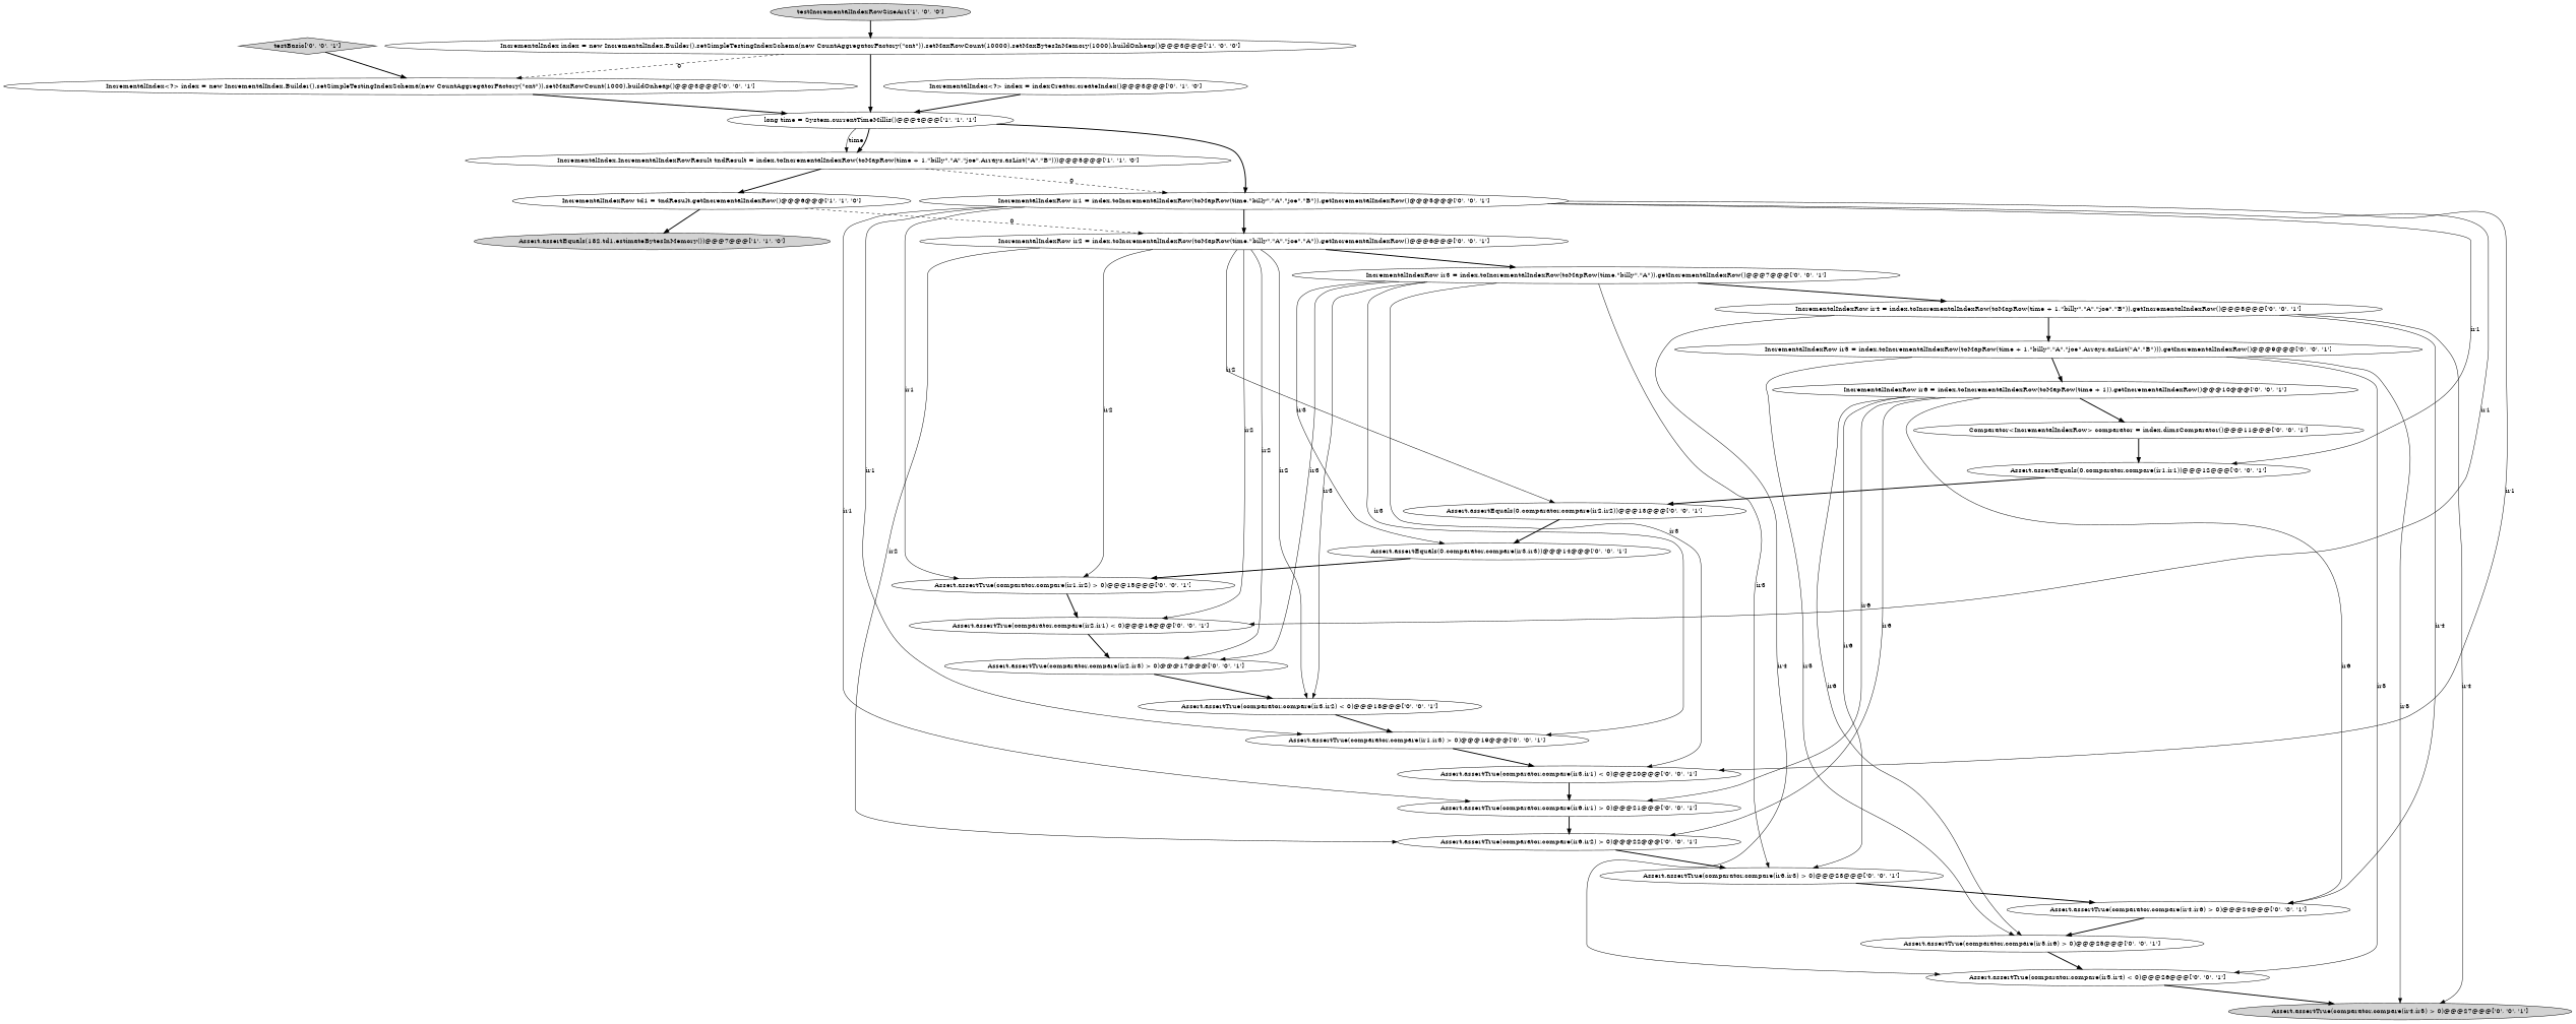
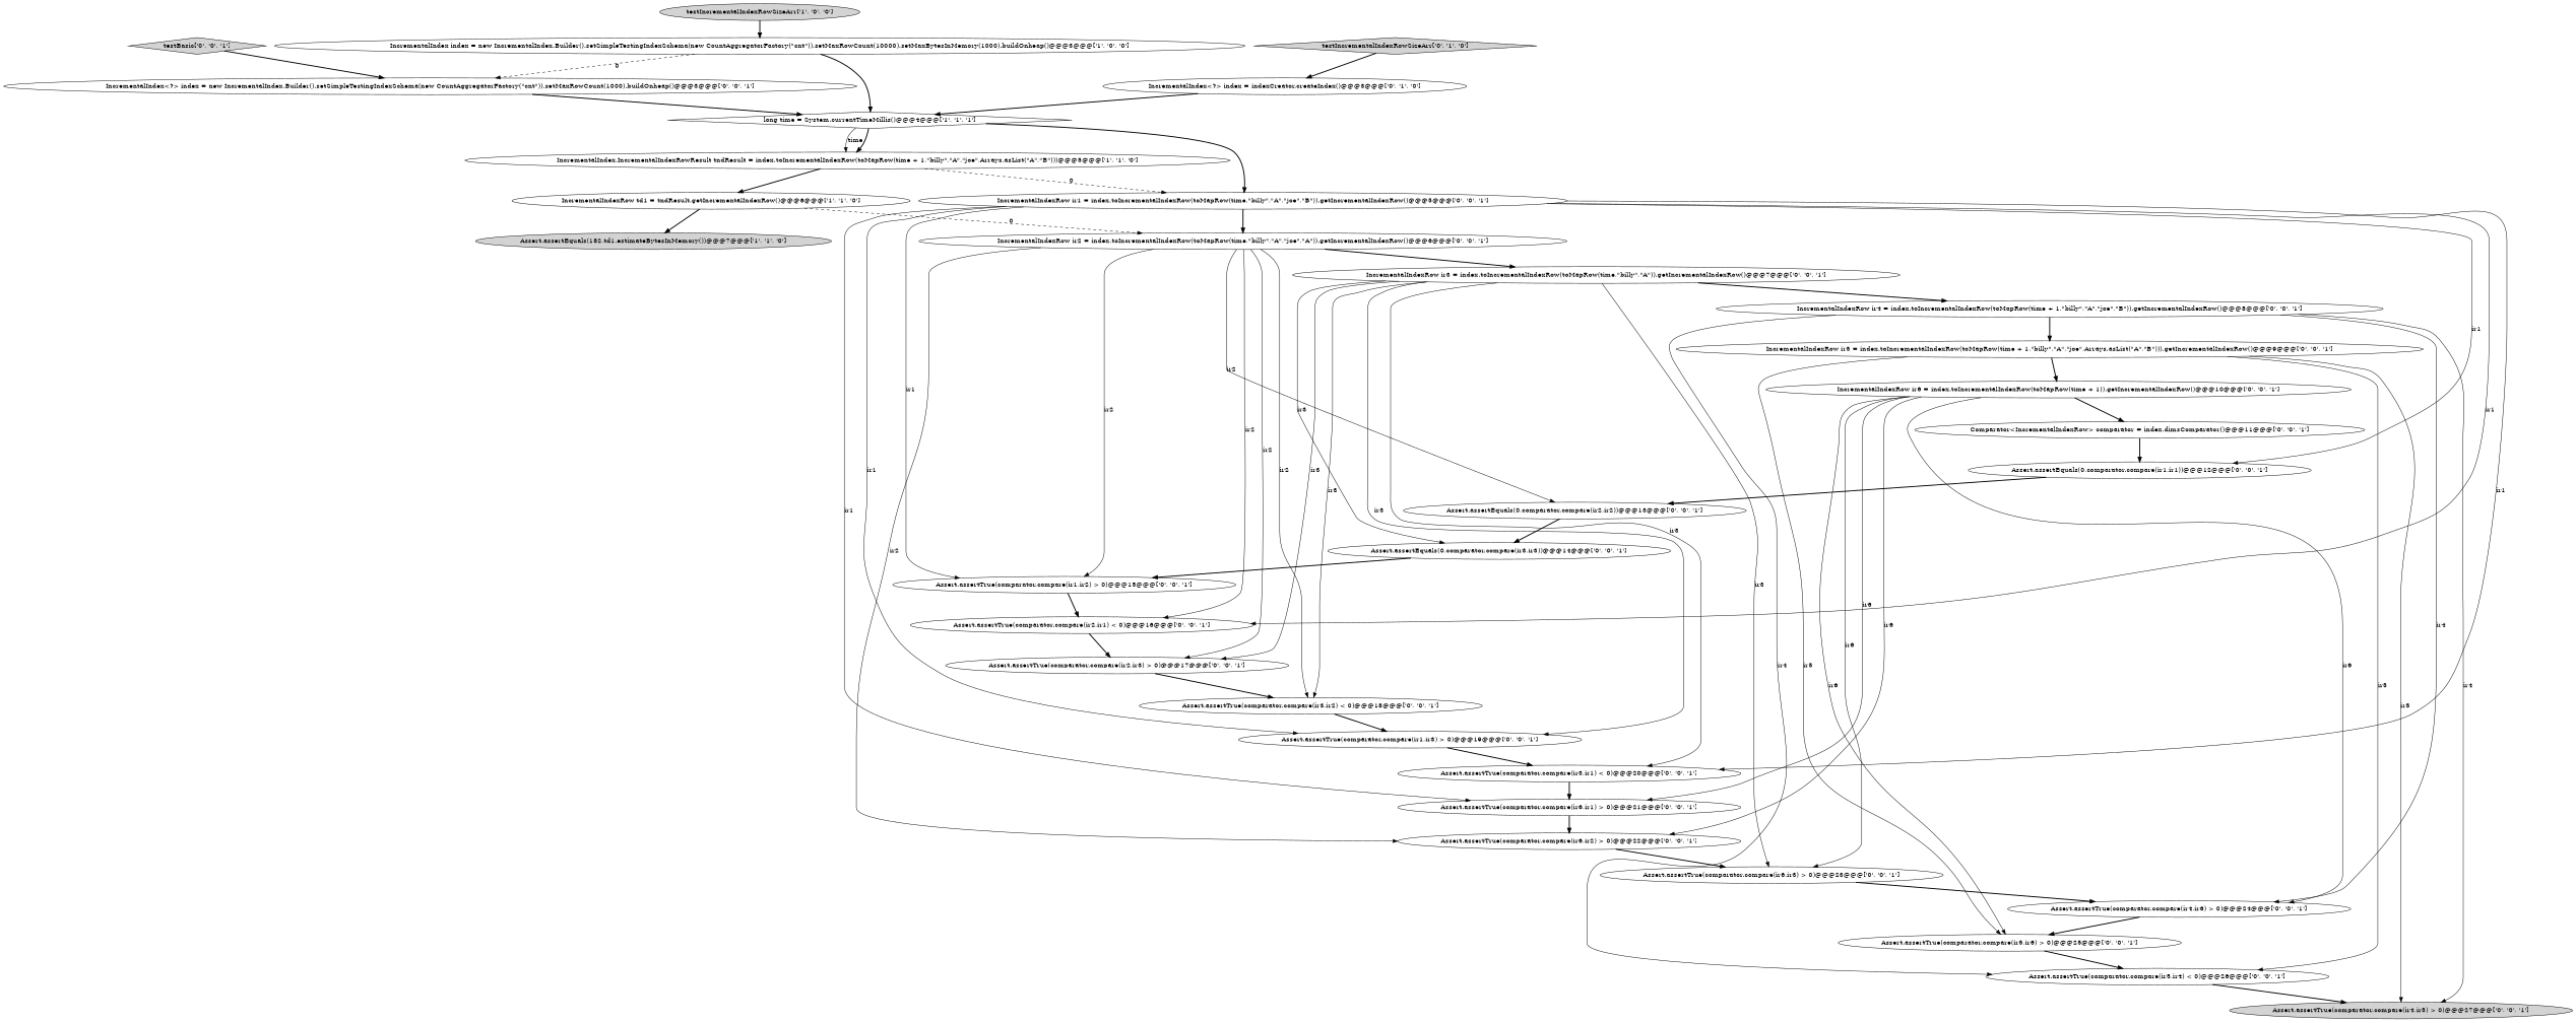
  digraph {
    node [fillcolor=white shape=ellipse style=filled]
    edge [style=bold]
    n1 [label="Assert.assertTrue(comparator.compare(ir3,ir2) < 0)@@@18@@@['0', '0', '1']"]
    n2 [label="Assert.assertTrue(comparator.compare(ir1,ir3) > 0)@@@19@@@['0', '0', '1']"]
    n3 [label="Assert.assertTrue(comparator.compare(ir3,ir1) < 0)@@@20@@@['0', '0', '1']"]
    n4 [label="Assert.assertEquals(0,comparator.compare(ir3,ir3))@@@14@@@['0', '0', '1']"]
    n5 [label="Assert.assertTrue(comparator.compare(ir1,ir2) > 0)@@@15@@@['0', '0', '1']"]
    n6 [label="Assert.assertTrue(comparator.compare(ir2,ir1) < 0)@@@16@@@['0', '0', '1']"]
    n7 [label="Assert.assertTrue(comparator.compare(ir5,ir6) > 0)@@@25@@@['0', '0', '1']"]
    n8 [label="Assert.assertTrue(comparator.compare(ir5,ir4) < 0)@@@26@@@['0', '0', '1']"]
    n9 [fillcolor=lightgray label="Assert.assertTrue(comparator.compare(ir4,ir5) > 0)@@@27@@@['0', '0', '1']"]
    n10 [label="IncrementalIndex.IncrementalIndexRowResult tndResult = index.toIncrementalIndexRow(toMapRow(time + 1,\"billy\",\"A\",\"joe\",Arrays.asList(\"A\",\"B\")))@@@5@@@['1', '1', '0']"]
    n11 [label="IncrementalIndexRow td1 = tndResult.getIncrementalIndexRow()@@@6@@@['1', '1', '0']"]
    n12 [label="IncrementalIndexRow ir1 = index.toIncrementalIndexRow(toMapRow(time,\"billy\",\"A\",\"joe\",\"B\")).getIncrementalIndexRow()@@@5@@@['0', '0', '1']"]
    n13 [fillcolor=lightgray label="Assert.assertEquals(182,td1.estimateBytesInMemory())@@@7@@@['1', '1', '0']"]
    n14 [label="IncrementalIndexRow ir2 = index.toIncrementalIndexRow(toMapRow(time,\"billy\",\"A\",\"joe\",\"A\")).getIncrementalIndexRow()@@@6@@@['0', '0', '1']"]
    n15 [label="Assert.assertTrue(comparator.compare(ir6,ir1) > 0)@@@21@@@['0', '0', '1']"]
    n16 [label="Assert.assertEquals(0,comparator.compare(ir1,ir1))@@@12@@@['0', '0', '1']"]
    n17 [label="Assert.assertTrue(comparator.compare(ir6,ir2) > 0)@@@22@@@['0', '0', '1']"]
    n18 [label="Assert.assertTrue(comparator.compare(ir6,ir3) > 0)@@@23@@@['0', '0', '1']"]
    n19 [label="IncrementalIndexRow ir5 = index.toIncrementalIndexRow(toMapRow(time + 1,\"billy\",\"A\",\"joe\",Arrays.asList(\"A\",\"B\"))).getIncrementalIndexRow()@@@9@@@['0', '0', '1']"]
    n20 [label="IncrementalIndexRow ir6 = index.toIncrementalIndexRow(toMapRow(time + 1)).getIncrementalIndexRow()@@@10@@@['0', '0', '1']"]
    n21 [label="Assert.assertTrue(comparator.compare(ir4,ir6) > 0)@@@24@@@['0', '0', '1']"]
    n22 [label="Comparator<IncrementalIndexRow> comparator = index.dimsComparator()@@@11@@@['0', '0', '1']"]
    n23 [fillcolor=lightgray label="testBasic['0', '0', '1']" shape=diamond]
    n24 [label="IncrementalIndex<?> index = new IncrementalIndex.Builder().setSimpleTestingIndexSchema(new CountAggregatorFactory(\"cnt\")).setMaxRowCount(1000).buildOnheap()@@@3@@@['0', '0', '1']"]
-   n25 [label="long time = System.currentTimeMillis()@@@4@@@['1', '1', '1']"]
+   n25 [label="long time = System.currentTimeMillis()@@@4@@@['1', '1', '1']" shape=diamond]
    n26 [label="Assert.assertTrue(comparator.compare(ir2,ir3) > 0)@@@17@@@['0', '0', '1']"]
    n27 [label="Assert.assertEquals(0,comparator.compare(ir2,ir2))@@@13@@@['0', '0', '1']"]
    n28 [label="IncrementalIndexRow ir3 = index.toIncrementalIndexRow(toMapRow(time,\"billy\",\"A\")).getIncrementalIndexRow()@@@7@@@['0', '0', '1']"]
    n29 [label="IncrementalIndexRow ir4 = index.toIncrementalIndexRow(toMapRow(time + 1,\"billy\",\"A\",\"joe\",\"B\")).getIncrementalIndexRow()@@@8@@@['0', '0', '1']"]
    n30 [label="IncrementalIndex index = new IncrementalIndex.Builder().setSimpleTestingIndexSchema(new CountAggregatorFactory(\"cnt\")).setMaxRowCount(10000).setMaxBytesInMemory(1000).buildOnheap()@@@3@@@['1', '0', '0']"]
    n31 [fillcolor=lightgray label="testIncrementalIndexRowSizeArr['1', '0', '0']"]
    n32 [label="IncrementalIndex<?> index = indexCreator.createIndex()@@@3@@@['0', '1', '0']"]
+   n33 [fillcolor=lightgray label="testIncrementalIndexRowSizeArr['0', '1', '0']" shape=diamond]
    n1 -> n2
    n2 -> n3
    n3 -> n15
    n4 -> n5
    n5 -> n6
    n6 -> n26
    n7 -> n8
    n8 -> n9
    n10 -> n11
    n10 -> n12 [label=0 style=dashed]
    n11 -> n13
    n11 -> n14 [label=0 style=dashed]
    n12 -> n2 [label=ir1 style=solid]
    n12 -> n3 [label=ir1 style=solid]
    n12 -> n5 [label=ir1 style=solid]
    n12 -> n6 [label=ir1 style=solid]
    n12 -> n14
    n12 -> n15 [label=ir1 style=solid]
    n12 -> n16 [label=ir1 style=solid]
    n14 -> n1 [label=ir2 style=solid]
    n14 -> n5 [label=ir2 style=solid]
    n14 -> n6 [label=ir2 style=solid]
    n14 -> n17 [label=ir2 style=solid]
    n14 -> n26 [label=ir2 style=solid]
    n14 -> n27 [label=ir2 style=solid]
    n14 -> n28
    n15 -> n17
    n16 -> n27
    n17 -> n18
    n18 -> n21
    n19 -> n7 [label=ir5 style=solid]
    n19 -> n8 [label=ir5 style=solid]
    n19 -> n9 [label=ir5 style=solid]
    n19 -> n20
    n20 -> n7 [label=ir6 style=solid]
    n20 -> n15 [label=ir6 style=solid]
    n20 -> n17 [label=ir6 style=solid]
    n20 -> n18 [label=ir6 style=solid]
    n20 -> n21 [label=ir6 style=solid]
    n20 -> n22
    n21 -> n7
    n22 -> n16
    n23 -> n24
    n24 -> n25
    n25 -> n10 [label=time style=solid]
    n25 -> n10
    n25 -> n12
    n26 -> n1
    n27 -> n4
    n28 -> n1 [label=ir3 style=solid]
    n28 -> n2 [label=ir3 style=solid]
    n28 -> n3 [label=ir3 style=solid]
    n28 -> n4 [label=ir3 style=solid]
    n28 -> n18 [label=ir3 style=solid]
    n28 -> n26 [label=ir3 style=solid]
    n28 -> n29
    n29 -> n8 [label=ir4 style=solid]
    n29 -> n9 [label=ir4 style=solid]
    n29 -> n19
    n29 -> n21 [label=ir4 style=solid]
    n30 -> n24 [label=0 style=dashed]
    n30 -> n25
    n31 -> n30
    n32 -> n25
+   n33 -> n32
  }
